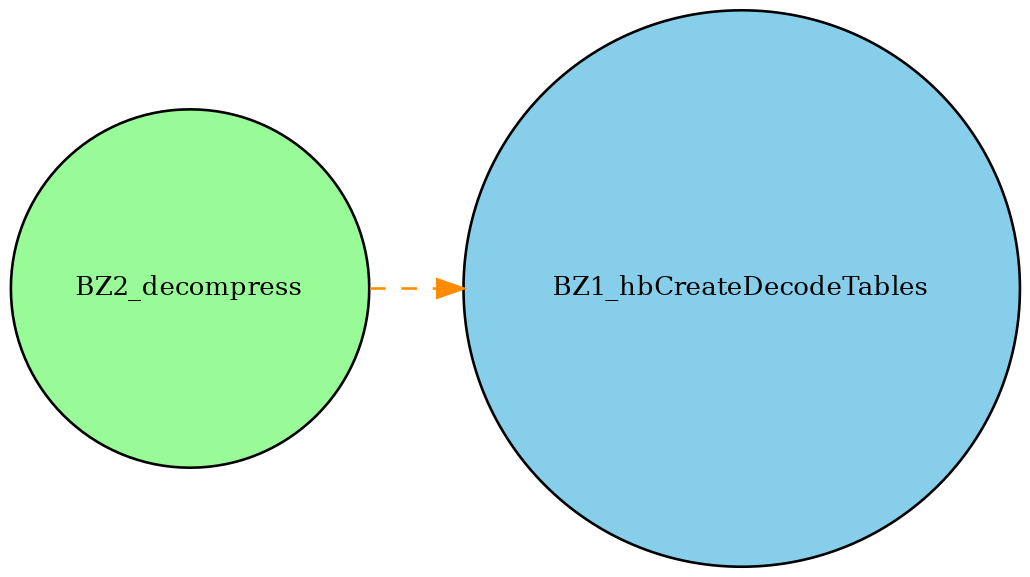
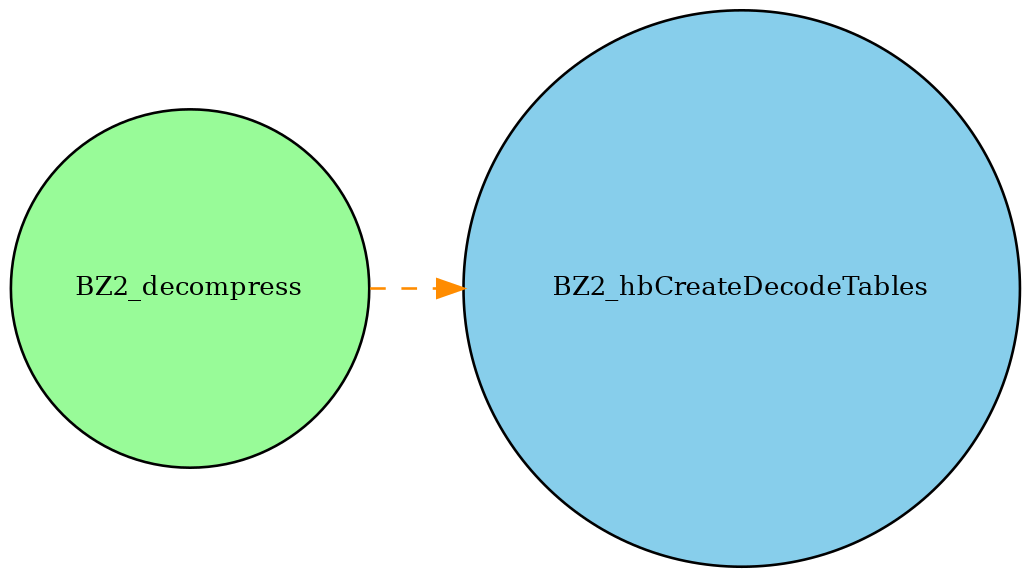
  digraph {
    rankdir=LR
    fontname="DejaVu Serif"
    node [color=black fontname="DejaVu Serif" fontsize=10 shape=circle style=filled]
    n1 [fillcolor=palegreen fontcolor=black height=0.2 label=BZ2_decompress width=0.4]
-   n2 [fillcolor=skyblue height=0.2 label=BZ1_hbCreateDecodeTables width=0.4]
+   n2 [fillcolor=skyblue height=0.2 label=BZ2_hbCreateDecodeTables width=0.4]
    n1 -> n2 [color=darkorange fontname="DejaVu Serif" fontsize=10 labelfontname=Helvetica labelfontsize=10 style=dashed]
  }
